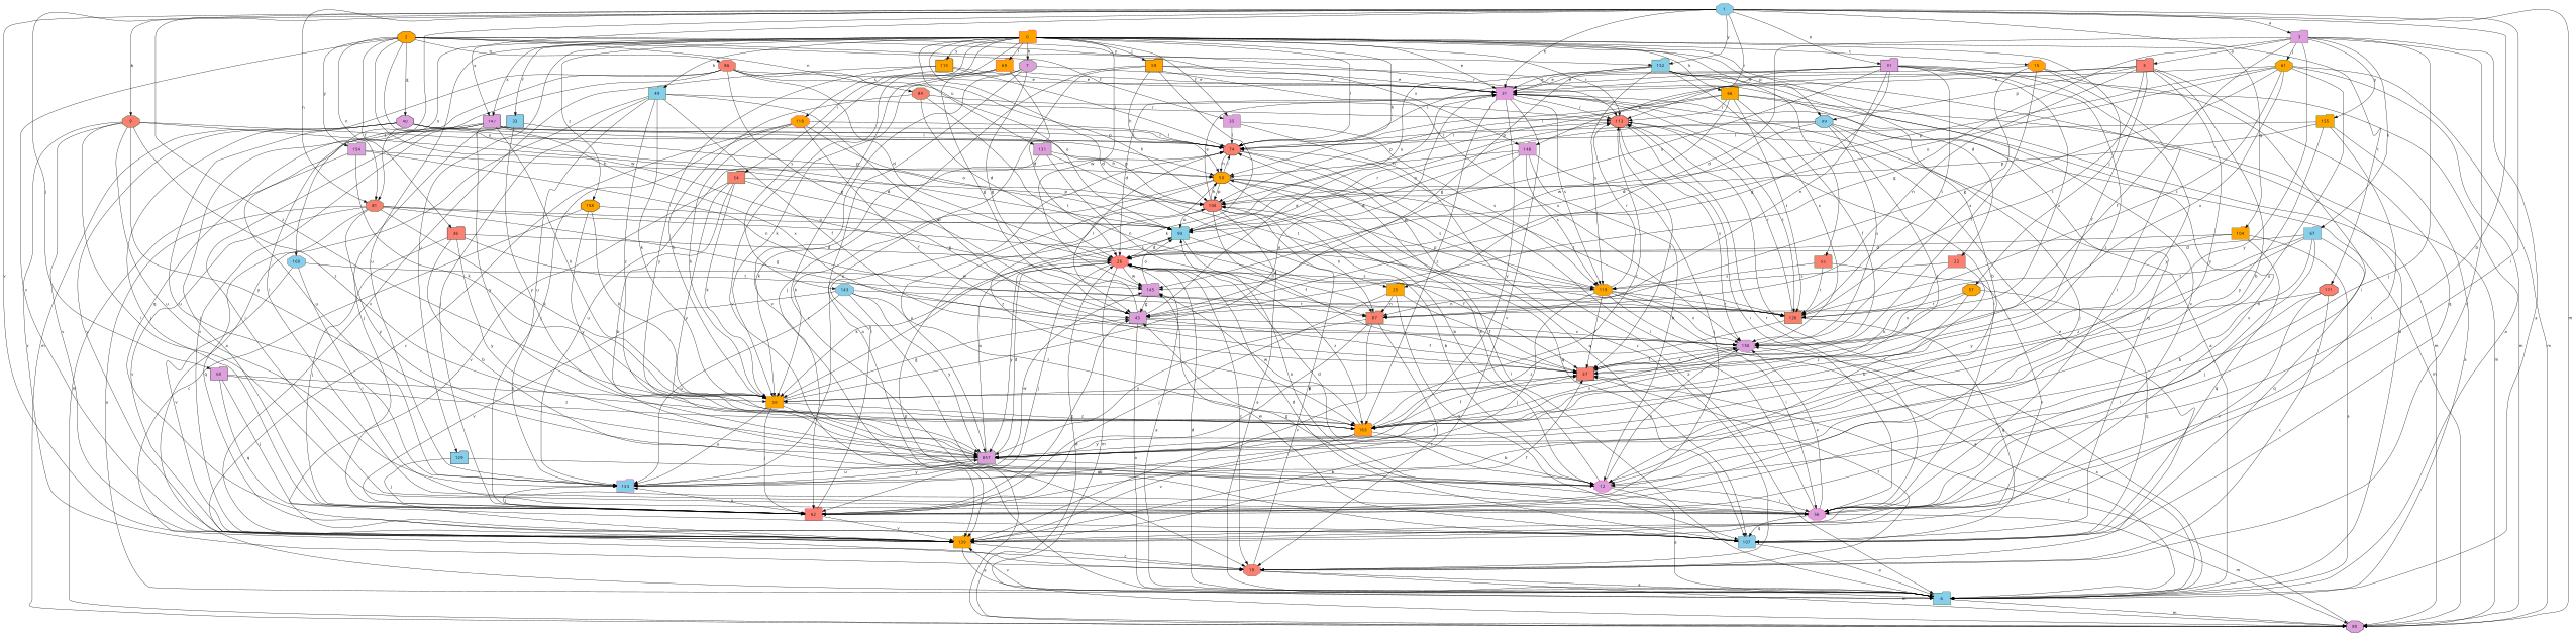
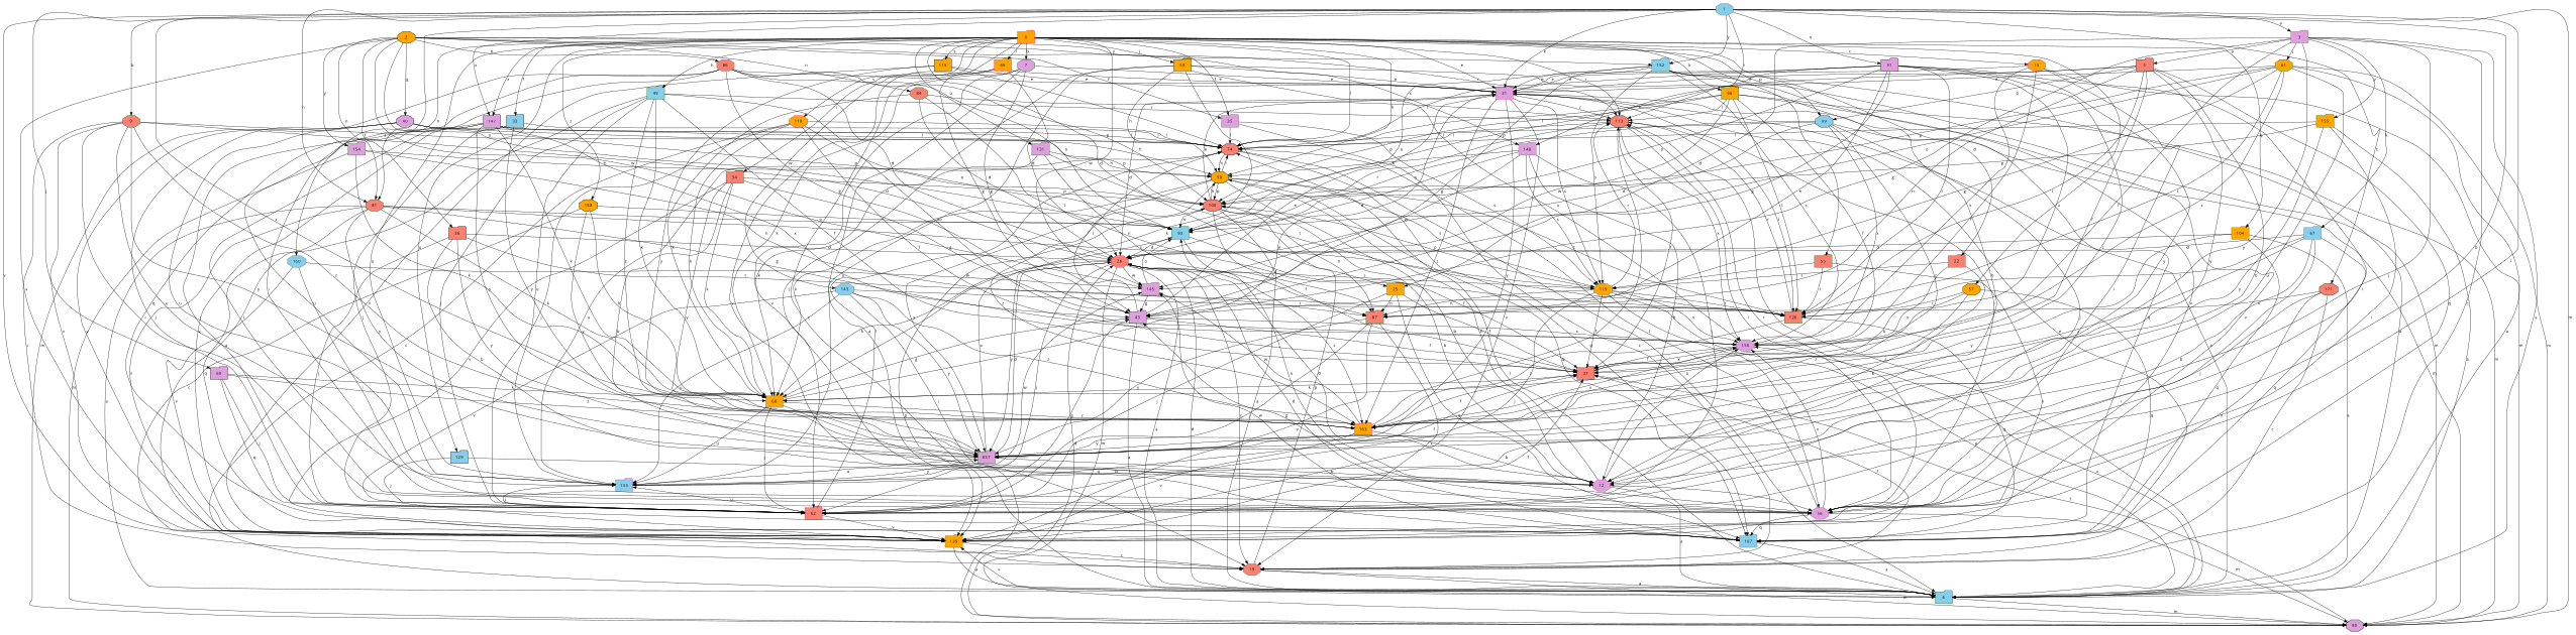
  strict digraph {
    fontname="Open Sans"
    node [color=black fillcolor=orange fontname="Open Sans" shape=folder style=filled]
    edge [fontname="Open Sans"]
    0 [color=deeppink]
    7 [color=darkgreen fillcolor=plum shape=octagon]
    15 [color=deeppink shape=octagon]
    22 [color=gray40 fillcolor=salmon]
    25 [color=gray40]
    31 [color=deeppink fillcolor=plum]
    33 [fillcolor=skyblue]
    35 [color=gray40 fillcolor=plum]
    49 [color=darkgreen fillcolor=skyblue]
    50 [shape=octagon]
    54 [color=darkgreen fillcolor=salmon]
    55 [color=darkgreen fillcolor=salmon]
    57 [shape=octagon]
    59
    66 [color=darkgreen]
    69 [color=deeppink]
    74 [fillcolor=salmon shape=octagon]
    81 [color=darkgreen fillcolor=salmon shape=octagon]
    99 [fillcolor=skyblue shape=octagon]
    104 [color=gray40]
    113 [fillcolor=salmon shape=octagon]
    115
    118 [color=deeppink shape=octagon]
    129 [fillcolor=skyblue]
    131 [color=darkgreen fillcolor=plum]
    133 [color=deeppink fillcolor=skyblue]
    143 [color=gray40 fillcolor=skyblue shape=octagon]
    145 [color=gray40 fillcolor=plum]
    147 [fillcolor=plum]
    158 [shape=octagon]
    139 [color=gray40]
    6 [color=darkgreen fillcolor=skyblue]
    43 [color=darkgreen fillcolor=plum]
    68 [color=gray40]
    56 [color=deeppink fillcolor=plum shape=octagon]
    80 [fillcolor=plum shape=octagon]
    37 [fillcolor=salmon]
    150 [color=gray40 fillcolor=plum shape=octagon]
    12 [color=deeppink fillcolor=plum shape=octagon]
    119 [color=gray40 shape=octagon]
    62 [color=deeppink fillcolor=salmon]
    87 [color=darkgreen fillcolor=salmon]
    107 [color=gray40 fillcolor=skyblue]
    163 [color=deeppink]
    n45 [color=darkgreen fillcolor=plum label=857]
    26 [color=deeppink fillcolor=salmon shape=octagon]
    19 [color=gray40 fillcolor=salmon shape=octagon]
    126 [color=darkgreen fillcolor=salmon]
    100 [fillcolor=salmon shape=octagon]
    93 [color=darkgreen fillcolor=skyblue]
    1 [color=gray40 fillcolor=skyblue shape=octagon]
    3 [color=gray40 fillcolor=plum]
    9 [color=darkgreen fillcolor=salmon shape=octagon]
    60 [fillcolor=plum]
    91 [fillcolor=plum]
    121 [fillcolor=salmon shape=octagon]
    152 [color=darkgreen fillcolor=skyblue]
    160 [color=gray40 fillcolor=skyblue shape=octagon]
    5 [fillcolor=salmon]
    61 [color=darkgreen shape=octagon]
    67 [color=gray40 fillcolor=skyblue]
    155 [color=darkgreen]
    2 [shape=octagon]
    36 [fillcolor=salmon]
    40 [fillcolor=plum shape=octagon]
    84 [color=darkgreen fillcolor=salmon shape=octagon]
    86 [color=gray40 fillcolor=salmon shape=octagon]
    148 [color=gray40 fillcolor=plum]
    154 [color=darkgreen fillcolor=plum]
    0 -> 7 [label=b]
    0 -> 15 [label=c]
    0 -> 22 [label=d]
    0 -> 25 [label=d]
    0 -> 31 [label=e]
    0 -> 33 [label=f]
    0 -> 35 [label=f]
    0 -> 49 [label=h]
    0 -> 50 [label=h]
    0 -> 54 [label=i]
    0 -> 55 [label=i]
    0 -> 57 [label=j]
    0 -> 59 [label=j]
    0 -> 66 [label=k]
    0 -> 69 [label=l]
    0 -> 74 [label=l]
    0 -> 81 [label=n]
    0 -> 99 [label=p]
    0 -> 104 [label=q]
    0 -> 113 [label=r]
    0 -> 115 [label=s]
    0 -> 118 [label=s]
    0 -> 129 [label=u]
    0 -> 131 [label=u]
    0 -> 133 [label=u]
-   0 -> 143 [label=s]
+   0 -> 143 [label=w]
    0 -> 145 [label=w]
    0 -> 147 [label=x]
    0 -> 158 [label=z]
    7 -> 31 [label=e]
    7 -> 139 [label=v]
    7 -> 6 [label=a]
    7 -> 43 [label=g]
    7 -> 68 [label=k]
    15 -> 31 [label=e]
    15 -> 56 [label=i]
    15 -> 80 [label=m]
    15 -> 37 [label=f]
    15 -> 150 [label=x]
    22 -> 68 [label=k]
    22 -> 12 [label=b]
    22 -> 119 [label=s]
    25 -> 37 [label=f]
    25 -> 62 [label=j]
    25 -> 87 [label=n]
    25 -> 107 [label=q]
    31 -> 113 [label=r]
    31 -> 139 [label=v]
    31 -> 6 [label=a]
    31 -> 56 [label=i]
    31 -> 119 [label=s]
    31 -> 107 [label=q]
    31 -> 163 [label=z]
    31 -> n45 [label=y]
    31 -> 26 [label=d]
    33 -> 74 [label=l]
    33 -> 139 [label=v]
    33 -> 62 [label=j]
    33 -> n45 [label=y]
    35 -> 74 [label=l]
    35 -> 119 [label=s]
    35 -> 19 [label=c]
    49 -> 113 [label=r]
    49 -> 133 [label=u]
    49 -> 6 [label=a]
    49 -> 68 [label=k]
    49 -> 37 [label=f]
    49 -> 150 [label=x]
    49 -> 62 [label=j]
    49 -> 163 [label=z]
    50 -> 74 [label=l]
    50 -> 68 [label=k]
    50 -> 12 [label=b]
    50 -> 119 [label=s]
    50 -> 107 [label=q]
    50 -> 163 [label=z]
    50 -> n45 [label=y]
    50 -> 126 [label=t]
    50 -> 100 [label=p]
    54 -> 139 [label=v]
    54 -> 43 [label=g]
    54 -> 68 [label=k]
    54 -> 12 [label=b]
    54 -> n45 [label=y]
    54 -> 100 [label=p]
    55 -> 139 [label=v]
    55 -> 119 [label=s]
    55 -> 126 [label=t]
    57 -> 150 [label=x]
    57 -> 107 [label=q]
    57 -> 163 [label=z]
    57 -> 126 [label=t]
    59 -> 31 [label=e]
    59 -> 50 [label=h]
    59 -> 133 [label=u]
    59 -> 68 [label=k]
    59 -> 150 [label=x]
    59 -> 12 [label=b]
    59 -> 62 [label=j]
    66 -> 74 [label=l]
    66 -> 113 [label=r]
    66 -> 145 [label=w]
    66 -> 139 [label=v]
    66 -> 80 [label=m]
    66 -> 37 [label=f]
    66 -> 126 [label=t]
    66 -> 100 [label=p]
    69 -> 31 [label=e]
    69 -> 139 [label=v]
    69 -> 43 [label=g]
    69 -> 26 [label=d]
    69 -> 19 [label=c]
    74 -> 50 [label=h]
    74 -> 6 [label=a]
    74 -> 68 [label=k]
    74 -> 107 [label=q]
    81 -> 139 [label=v]
    81 -> 6 [label=a]
    81 -> 43 [label=g]
    81 -> 68 [label=k]
    81 -> 119 [label=s]
    81 -> 107 [label=q]
    81 -> n45 [label=y]
    81 -> 93 [label=o]
    99 -> 74 [label=l]
    99 -> 80 [label=m]
    99 -> 150 [label=x]
    99 -> 62 [label=j]
    99 -> 163 [label=z]
    99 -> 26 [label=d]
    99 -> 93 [label=o]
    104 -> 6 [label=a]
    104 -> 107 [label=q]
    104 -> n45 [label=y]
    104 -> 26 [label=d]
    113 -> 74 [label=l]
    113 -> 56 [label=i]
    113 -> 37 [label=f]
    113 -> 150 [label=x]
    113 -> 126 [label=t]
    115 -> 31 [label=e]
    115 -> 74 [label=l]
    115 -> 139 [label=v]
    115 -> n45 [label=y]
    118 -> 74 [label=l]
    118 -> 68 [label=k]
    118 -> 37 [label=f]
    118 -> 62 [label=j]
    118 -> 19 [label=c]
    118 -> 93 [label=o]
    129 -> 12 [label=b]
    129 -> 62 [label=j]
    131 -> 50 [label=h]
    131 -> 133 [label=u]
    131 -> 87 [label=n]
    131 -> 126 [label=t]
    133 -> 145 [label=w]
    133 -> 37 [label=f]
    133 -> 62 [label=j]
    133 -> n45 [label=y]
    143 -> 133 [label=u]
    143 -> 139 [label=v]
    143 -> 56 [label=i]
    143 -> 163 [label=z]
    143 -> n45 [label=y]
    143 -> 126 [label=t]
    145 -> 43 [label=g]
    145 -> 93 [label=o]
    147 -> 74 [label=l]
    147 -> 133 [label=u]
    147 -> 68 [label=k]
    147 -> 56 [label=i]
    147 -> 150 [label=x]
    147 -> 62 [label=j]
    147 -> n45 [label=y]
    147 -> 100 [label=p]
    158 -> 68 [label=k]
    158 -> n45 [label=y]
    158 -> 19 [label=c]
    158 -> 93 [label=o]
    139 -> 6 [label=a]
    139 -> 37 [label=f]
    139 -> 19 [label=c]
    6 -> 74 [label=l]
    6 -> 113 [label=r]
    6 -> 139 [label=v]
    6 -> 80 [label=m]
    6 -> 150 [label=x]
    6 -> 26 [label=d]
    43 -> 31 [label=e]
    43 -> 74 [label=l]
    43 -> 6 [label=a]
    43 -> 37 [label=f]
    43 -> 150 [label=x]
    68 -> 31 [label=e]
    68 -> 133 [label=u]
    68 -> 43 [label=g]
    68 -> 62 [label=j]
    68 -> 107 [label=q]
    68 -> 163 [label=z]
    56 -> 74 [label=l]
    56 -> 113 [label=r]
    56 -> 43 [label=g]
    56 -> 80 [label=m]
    56 -> 150 [label=x]
    56 -> 107 [label=q]
    56 -> 93 [label=o]
    80 -> 37 [label=f]
    80 -> 26 [label=d]
    80 -> 100 [label=p]
    37 -> 68 [label=k]
    37 -> 150 [label=x]
    150 -> 37 [label=f]
    12 -> 50 [label=h]
    12 -> 6 [label=a]
    12 -> 56 [label=i]
    12 -> 150 [label=x]
    12 -> 26 [label=d]
    119 -> 113 [label=r]
    119 -> 6 [label=a]
    119 -> 56 [label=i]
    119 -> 37 [label=f]
    119 -> 150 [label=x]
    119 -> 62 [label=j]
    119 -> 87 [label=n]
    119 -> 126 [label=t]
    119 -> 100 [label=p]
    62 -> 74 [label=l]
    62 -> 133 [label=u]
    62 -> 139 [label=v]
    62 -> 43 [label=g]
    87 -> 139 [label=v]
    87 -> 62 [label=j]
    87 -> n45 [label=y]
    87 -> 19 [label=c]
    107 -> 145 [label=w]
    107 -> 6 [label=a]
    107 -> 26 [label=d]
    163 -> 113 [label=r]
    163 -> 145 [label=w]
    163 -> 139 [label=v]
    163 -> 37 [label=f]
    163 -> 150 [label=x]
    163 -> 12 [label=b]
    163 -> n45 [label=y]
    n45 -> 133 [label=u]
    n45 -> 12 [label=b]
    n45 -> 26 [label=d]
    n45 -> 93 [label=o]
    26 -> 145 [label=w]
    26 -> 6 [label=a]
    26 -> 68 [label=k]
    26 -> 80 [label=m]
    26 -> 119 [label=s]
    26 -> 62 [label=j]
    26 -> 163 [label=z]
    26 -> n45 [label=y]
    26 -> 19 [label=c]
    19 -> 31 [label=e]
    19 -> 6 [label=a]
    19 -> 80 [label=m]
    19 -> 37 [label=f]
    19 -> 100 [label=p]
    126 -> 113 [label=r]
    126 -> 107 [label=q]
    126 -> 163 [label=z]
    100 -> 31 [label=e]
    100 -> 50 [label=h]
    100 -> 6 [label=a]
    100 -> 37 [label=f]
    100 -> 12 [label=b]
    100 -> 87 [label=n]
    100 -> 93 [label=o]
    93 -> 113 [label=r]
    93 -> 37 [label=f]
    93 -> 87 [label=n]
    93 -> 26 [label=d]
    1 -> 31 [label=e]
    1 -> 81 [label=n]
    1 -> 113 [label=r]
    1 -> 147 [label=x]
    1 -> 139 [label=v]
    1 -> 56 [label=i]
    1 -> 80 [label=m]
    1 -> 12 [label=b]
    1 -> 163 [label=z]
    1 -> 3 [label=a]
    1 -> 9 [label=b]
    1 -> 60 [label=j]
    1 -> 91 [label=o]
    1 -> 121 [label=t]
    1 -> 152 [label=y]
    1 -> 160 [label=z]
    3 -> 25 [label=d]
    3 -> 6 [label=a]
    3 -> 43 [label=g]
    3 -> 37 [label=f]
    3 -> 62 [label=j]
    3 -> n45 [label=y]
    3 -> 19 [label=c]
    3 -> 5 [label=a]
    3 -> 61 [label=j]
    3 -> 67 [label=k]
    3 -> 155 [label=y]
    9 -> 74 [label=l]
    9 -> 133 [label=u]
    9 -> 139 [label=v]
    9 -> 56 [label=i]
    9 -> 163 [label=z]
    9 -> n45 [label=y]
    9 -> 26 [label=d]
    9 -> 19 [label=c]
    60 -> 68 [label=k]
    60 -> 62 [label=j]
    60 -> 107 [label=q]
    60 -> 163 [label=z]
    91 -> 31 [label=e]
    91 -> 74 [label=l]
    91 -> 43 [label=g]
    91 -> 56 [label=i]
    91 -> 150 [label=x]
    91 -> 87 [label=n]
    91 -> 163 [label=z]
    91 -> n45 [label=y]
    91 -> 126 [label=t]
    91 -> 100 [label=p]
    91 -> 93 [label=o]
    121 -> 139 [label=v]
    121 -> 56 [label=i]
    121 -> 87 [label=n]
    121 -> 19 [label=c]
    152 -> 31 [label=e]
    152 -> 139 [label=v]
    152 -> 6 [label=a]
    152 -> 43 [label=g]
    152 -> 80 [label=m]
    152 -> 150 [label=x]
    152 -> 119 [label=s]
    152 -> 93 [label=o]
    160 -> 145 [label=w]
    160 -> 139 [label=v]
    160 -> 56 [label=i]
    5 -> 31 [label=e]
    5 -> 99 [label=p]
    5 -> 37 [label=f]
    5 -> 12 [label=b]
    5 -> 87 [label=n]
    5 -> 107 [label=q]
    5 -> n45 [label=y]
    5 -> 126 [label=t]
    5 -> 148 [label=x]
    61 -> 31 [label=e]
    61 -> 133 [label=u]
    61 -> 6 [label=a]
    61 -> 43 [label=g]
    61 -> 80 [label=m]
    61 -> 150 [label=x]
    61 -> 126 [label=t]
    61 -> 100 [label=p]
    61 -> 93 [label=o]
    67 -> 12 [label=b]
    67 -> 62 [label=j]
    67 -> 107 [label=q]
    67 -> 163 [label=z]
    67 -> 26 [label=d]
    67 -> 126 [label=t]
    155 -> 74 [label=l]
    155 -> 6 [label=a]
    155 -> 56 [label=i]
    155 -> n45 [label=y]
    155 -> 100 [label=p]
    2 -> 35 [label=f]
    2 -> 81 [label=n]
    2 -> 113 [label=r]
    2 -> 145 [label=w]
    2 -> 139 [label=v]
    2 -> 93 [label=o]
    2 -> 152 [label=y]
    2 -> 36 [label=f]
    2 -> 40 [label=g]
    2 -> 84 [label=n]
    2 -> 86 [label=n]
    2 -> 148 [label=x]
    2 -> 154 [label=y]
    36 -> 12 [label=b]
    36 -> 62 [label=j]
    36 -> n45 [label=y]
    36 -> 26 [label=d]
    36 -> 126 [label=t]
    40 -> 50 [label=h]
    40 -> 74 [label=l]
    40 -> 133 [label=u]
    40 -> 139 [label=v]
    40 -> 62 [label=j]
    40 -> 100 [label=p]
    84 -> 113 [label=r]
    84 -> 68 [label=k]
    84 -> 26 [label=d]
    84 -> 126 [label=t]
    86 -> 31 [label=e]
    86 -> 43 [label=g]
    86 -> 56 [label=i]
    86 -> 80 [label=m]
    86 -> 107 [label=q]
    86 -> 26 [label=d]
    86 -> 100 [label=p]
    86 -> 93 [label=o]
    148 -> 50 [label=h]
    148 -> 145 [label=w]
    148 -> 12 [label=b]
    148 -> 119 [label=s]
    148 -> 62 [label=j]
    148 -> 26 [label=d]
    154 -> 50 [label=h]
    154 -> 68 [label=k]
    154 -> 80 [label=m]
    154 -> 87 [label=n]
  }
